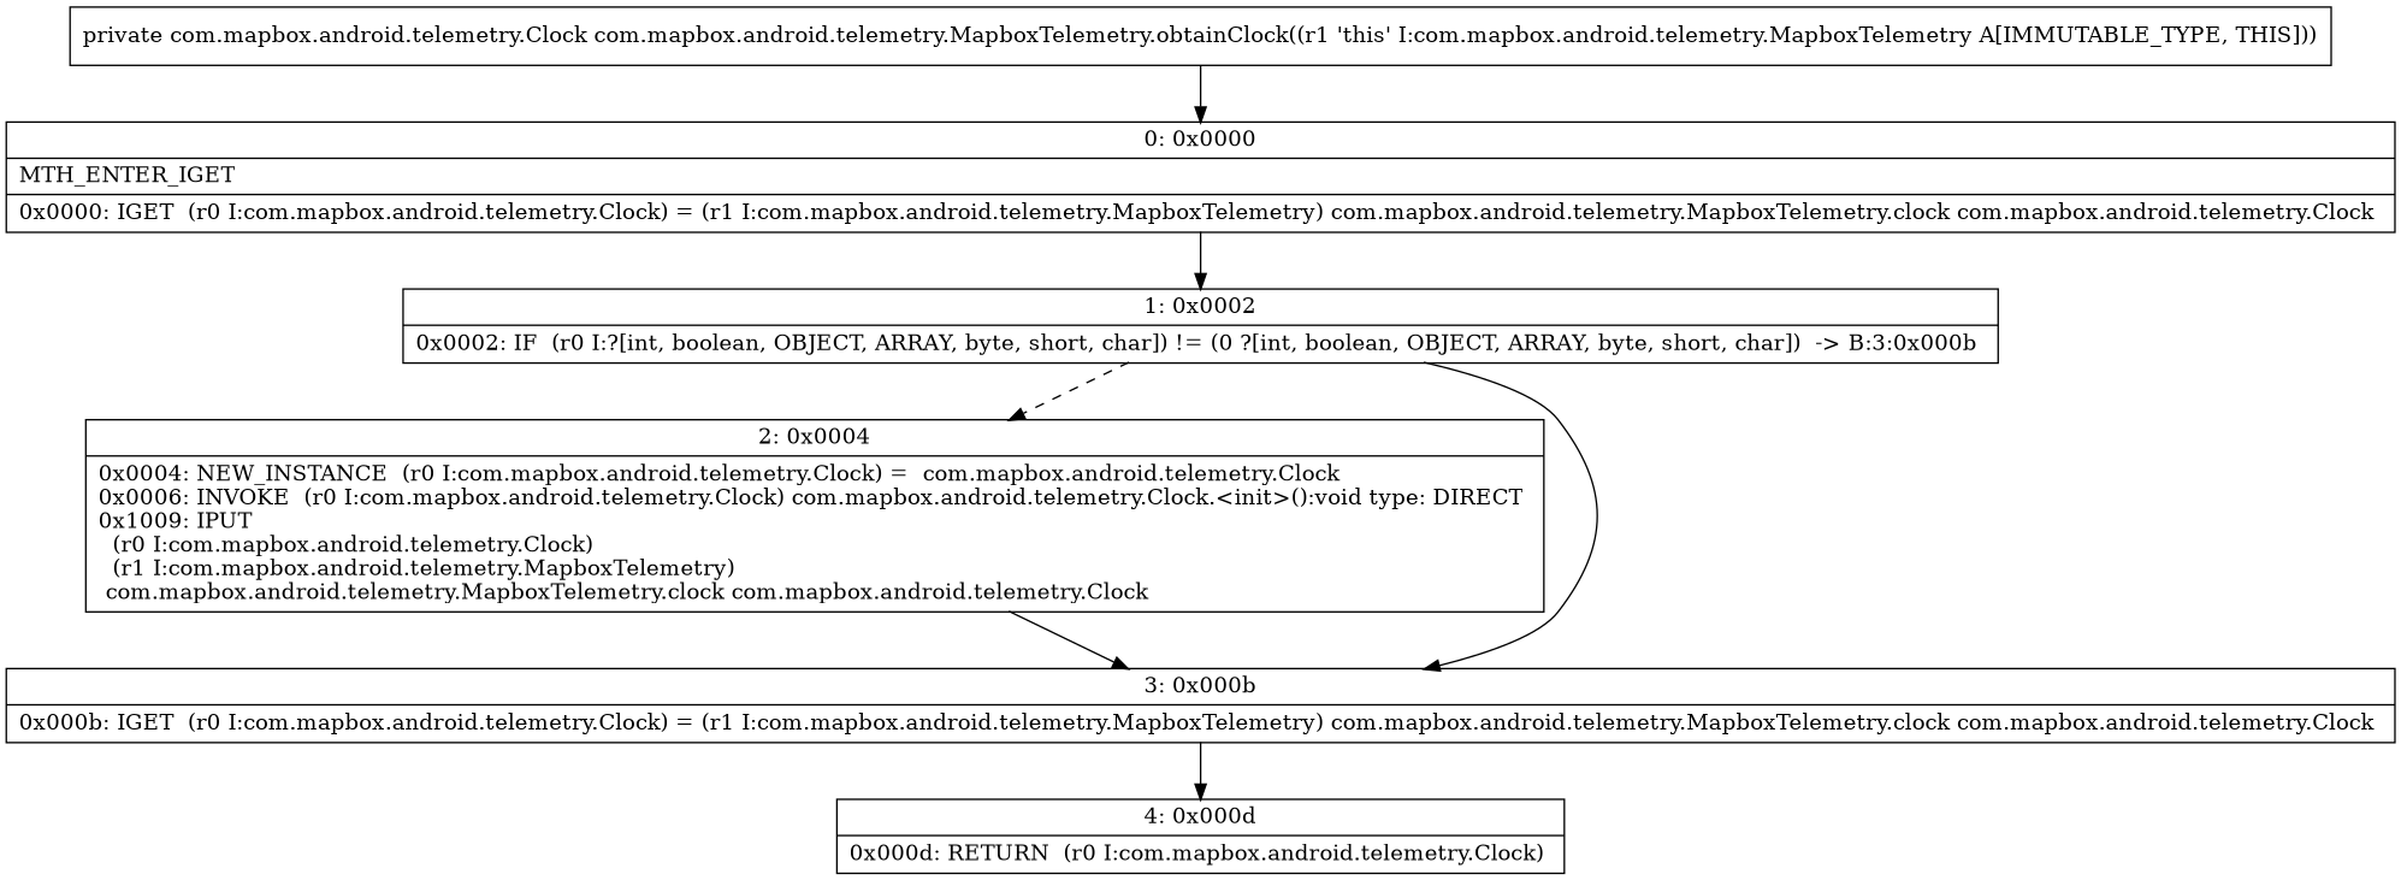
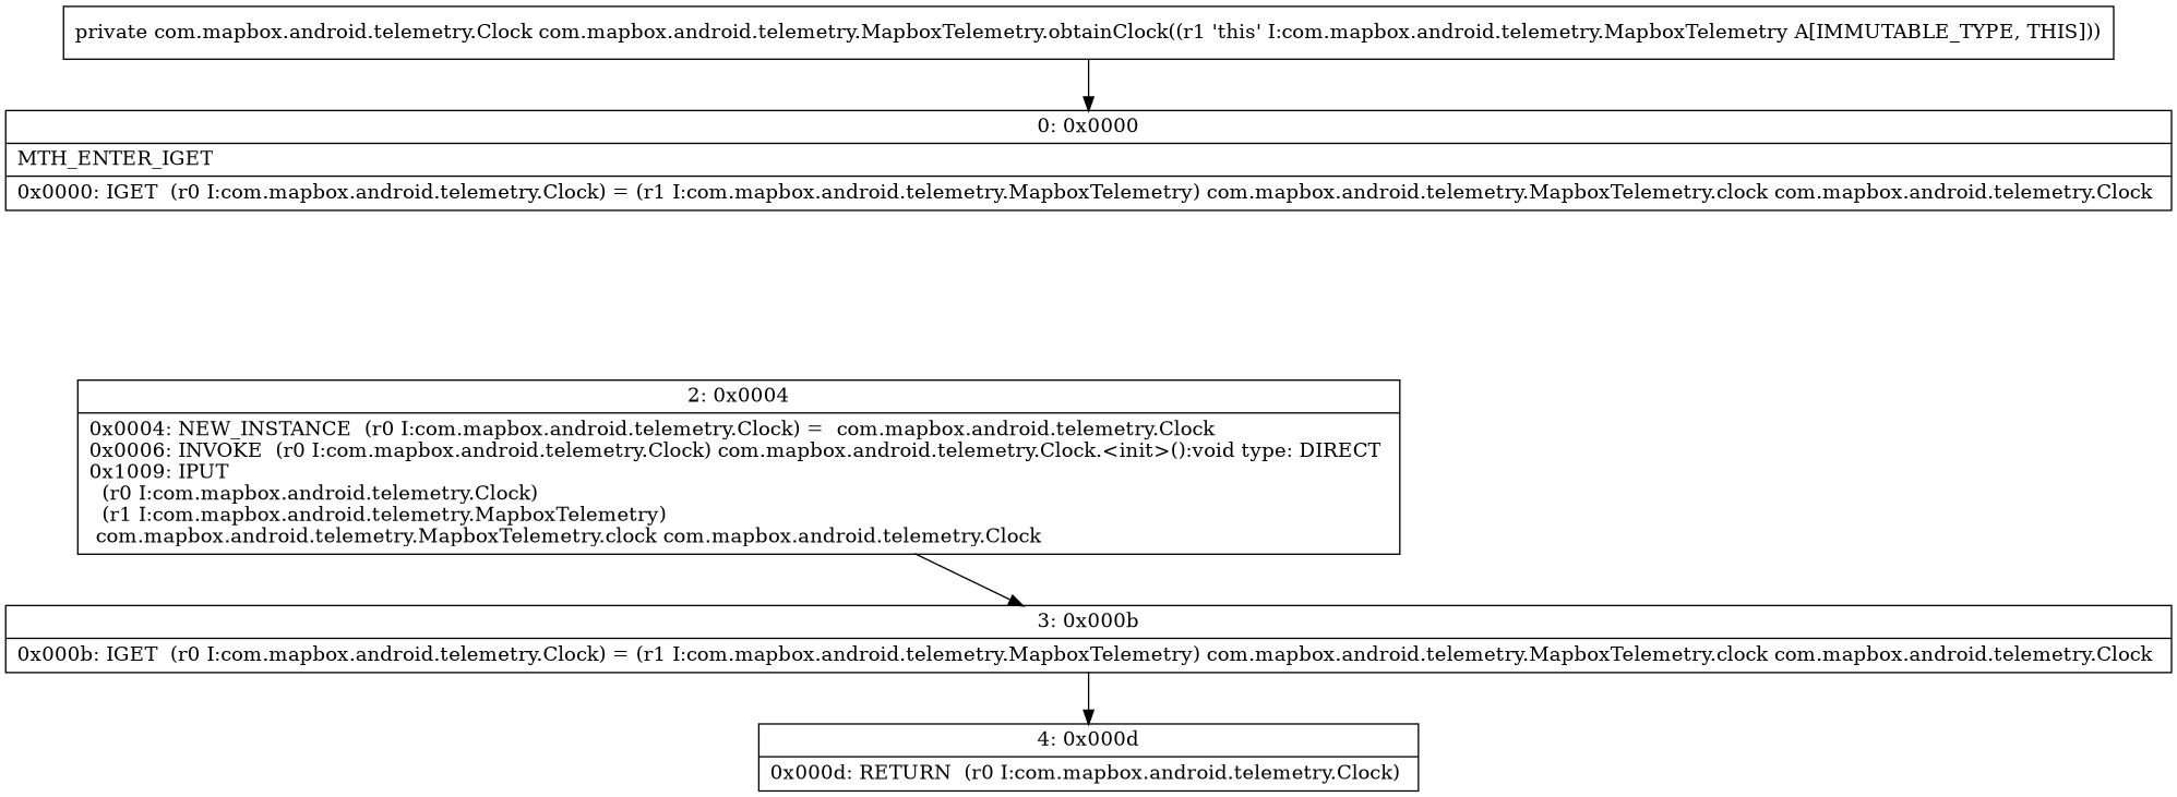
  digraph {
    node [shape=record]
    n1 [label="{0\:\ 0x0000|MTH_ENTER_IGET\l|0x0000: IGET  (r0 I:com.mapbox.android.telemetry.Clock) = (r1 I:com.mapbox.android.telemetry.MapboxTelemetry) com.mapbox.android.telemetry.MapboxTelemetry.clock com.mapbox.android.telemetry.Clock \l}"]
-   n2 [label="{1\:\ 0x0002|0x0002: IF  (r0 I:?[int, boolean, OBJECT, ARRAY, byte, short, char]) != (0 ?[int, boolean, OBJECT, ARRAY, byte, short, char])  \-\> B:3:0x000b \l}"]
    n3 [label="{2\:\ 0x0004|0x0004: NEW_INSTANCE  (r0 I:com.mapbox.android.telemetry.Clock) =  com.mapbox.android.telemetry.Clock \l0x0006: INVOKE  (r0 I:com.mapbox.android.telemetry.Clock) com.mapbox.android.telemetry.Clock.\<init\>():void type: DIRECT \l0x1009: IPUT  \l  (r0 I:com.mapbox.android.telemetry.Clock)\l  (r1 I:com.mapbox.android.telemetry.MapboxTelemetry)\l com.mapbox.android.telemetry.MapboxTelemetry.clock com.mapbox.android.telemetry.Clock \l}"]
    n4 [label="{3\:\ 0x000b|0x000b: IGET  (r0 I:com.mapbox.android.telemetry.Clock) = (r1 I:com.mapbox.android.telemetry.MapboxTelemetry) com.mapbox.android.telemetry.MapboxTelemetry.clock com.mapbox.android.telemetry.Clock \l}"]
    n5 [label="{4\:\ 0x000d|0x000d: RETURN  (r0 I:com.mapbox.android.telemetry.Clock) \l}"]
    n6 [label="{private com.mapbox.android.telemetry.Clock com.mapbox.android.telemetry.MapboxTelemetry.obtainClock((r1 'this' I:com.mapbox.android.telemetry.MapboxTelemetry A[IMMUTABLE_TYPE, THIS])) }"]
-   n1 -> n2
-   n2 -> n3 [style=dashed]
-   n2 -> n4
    n3 -> n4
    n4 -> n5
    n6 -> n1
  }
